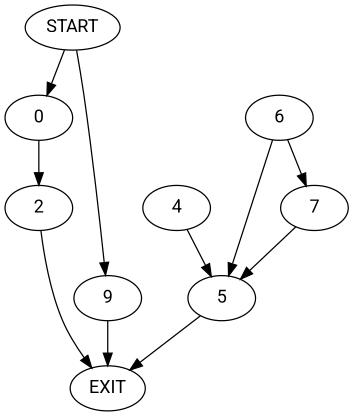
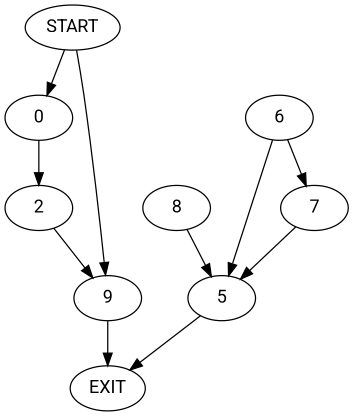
  digraph {
    fontname=Roboto
    node [fontname=Roboto]
    edge [fontname=Roboto]
    n1 [label=START]
    n2 [label=0]
    9
    2
    n5 [label=EXIT]
-   4
+   4 [label=8]
    5
    6
    7
    n1 -> n2
    n1 -> 9
    n2 -> 2
    9 -> n5
-   2 -> n5
+   2 -> 9
    4 -> 5
    5 -> n5
    6 -> 5
    6 -> 7
    7 -> 5
  }
